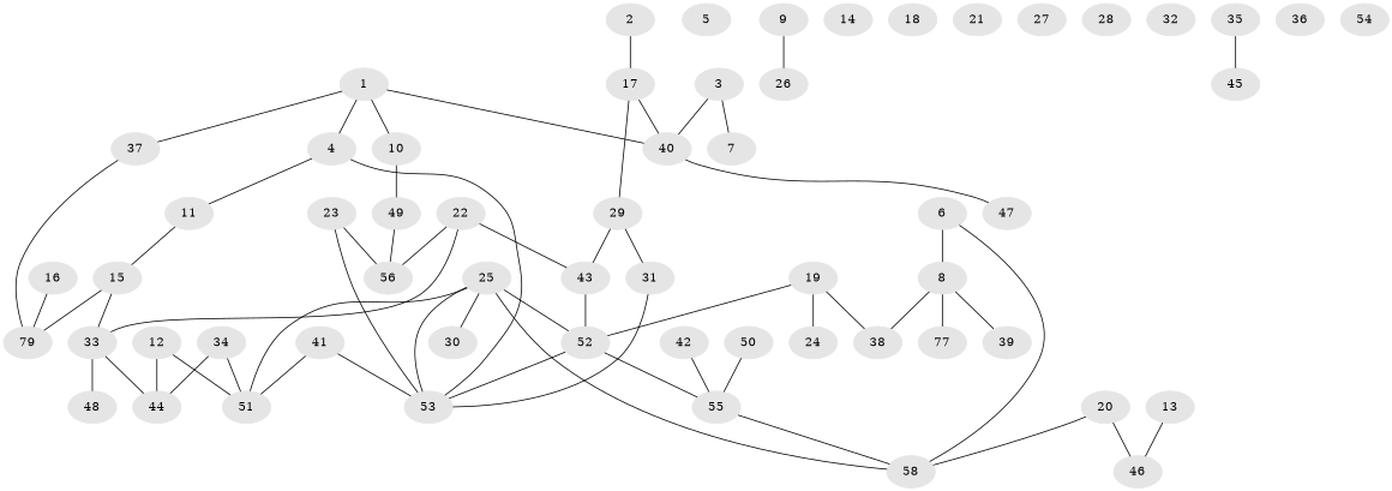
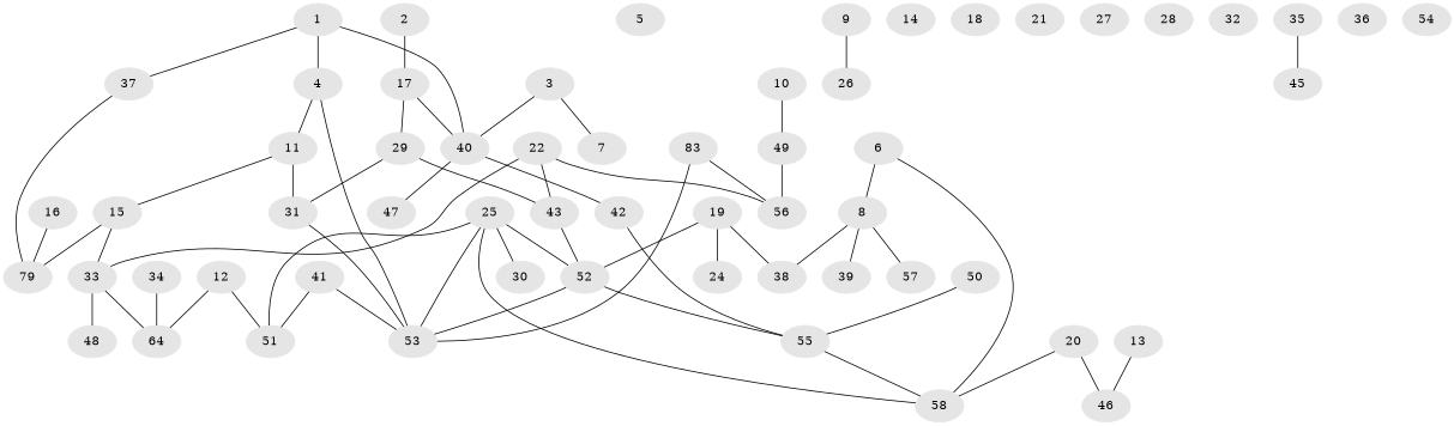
  graph {
    node [color=gray90 style=filled]
    1
    4
    10
    37
    40
    11
    53
    49
    n9 [label=79]
    42
    47
    2
    17
    29
    3
    7
    15
    31
    5
    6
    8
    58
    38
    39
-   57 [label=77]
+   57
    9
    26
    56
    33
    12
-   44
+   44 [label=64]
    51
    13
    46
    14
    48
    16
    43
    18
    19
    24
    52
    55
    20
    21
    22
-   23
+   23 [label=83]
    25
    30
    27
    28
    32
    34
    35
    45
    36
    41
    50
    54
    1 -- 4
-   1 -- 10
    1 -- 37
    1 -- 40
    4 -- 11
    4 -- 53
    10 -- 49
    37 -- n9
+   40 -- 42
    40 -- 47
    11 -- 15
+   11 -- 31
    49 -- 56
    42 -- 55
    2 -- 17
    17 -- 40
    17 -- 29
    29 -- 31
    29 -- 43
    3 -- 40
    3 -- 7
    15 -- n9
    15 -- 33
    31 -- 53
    6 -- 8
    6 -- 58
    8 -- 38
    8 -- 39
    8 -- 57
    9 -- 26
    33 -- 44
    33 -- 48
    12 -- 44
    12 -- 51
    13 -- 46
    16 -- n9
    43 -- 52
    19 -- 38
    19 -- 24
    19 -- 52
    52 -- 53
    52 -- 55
    55 -- 58
    20 -- 58
    20 -- 46
    22 -- 56
    22 -- 33
    22 -- 43
    23 -- 53
    23 -- 56
    25 -- 53
    25 -- 58
    25 -- 51
    25 -- 52
    25 -- 30
    34 -- 44
-   34 -- 51
    35 -- 45
    41 -- 53
    41 -- 51
    50 -- 55
  }
